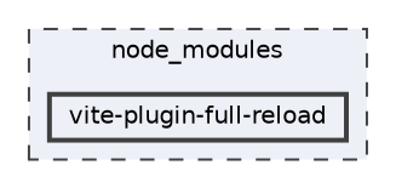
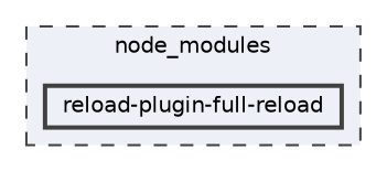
  digraph {
    compound=true
-   n1 [color=grey25 fillcolor="#edf0f7" fontname=Helvetica fontsize=10 height=0.2 label="vite-plugin-full-reload" shape=box style="filled,bold" width=0.4]
+   n1 [color=grey25 fillcolor="#edf0f7" fontname=Helvetica fontsize=10 height=0.2 label="reload-plugin-full-reload" shape=box style="filled,bold" width=0.4]
    subgraph cluster_1 {
      bgcolor="#edf0f7"
      fontname=Helvetica
      fontsize=10
      label=node_modules
      pencolor=grey25
      style="filled,dashed"
      n1
    }
  }
